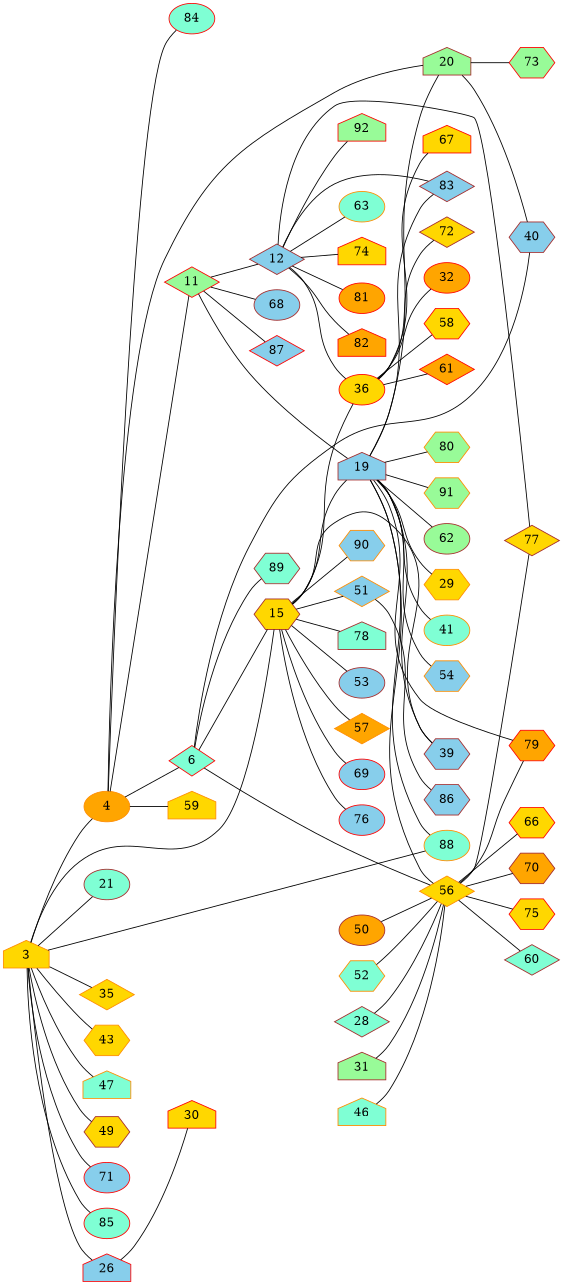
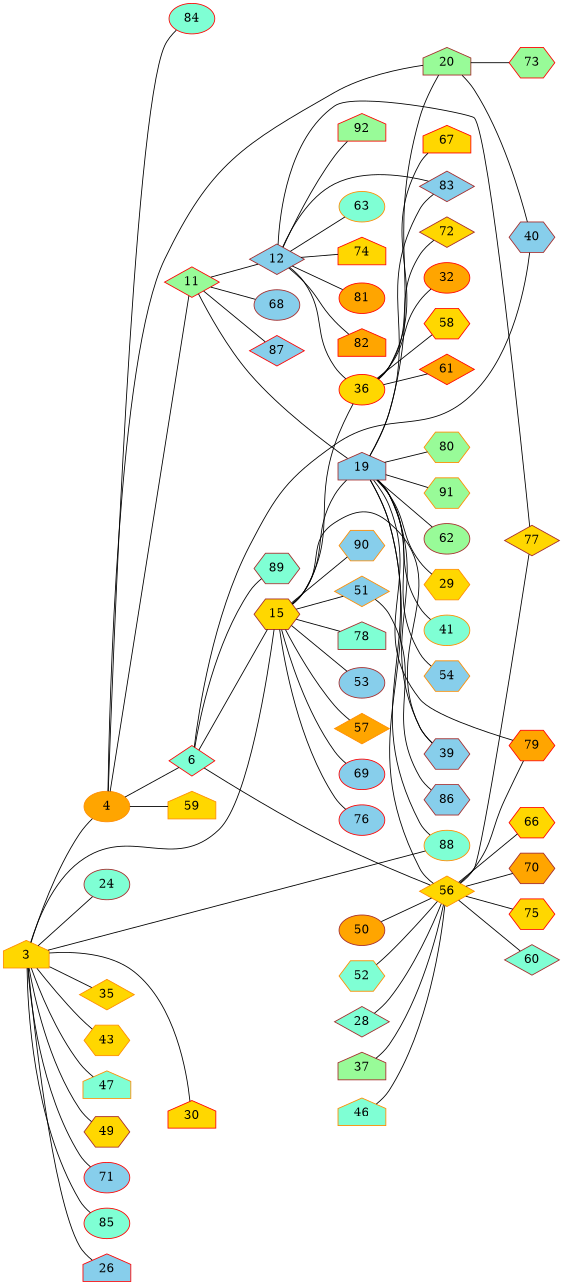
  graph {
    fontname="DejaVu Serif"
    rankdir=LR
    node [color=red fillcolor=gold fontname="DejaVu Serif" shape=hexagon style=filled]
    edge [fontname="DejaVu Serif"]
    3 [color=darkorange shape=house super="+1"]
    4 [color=darkorange fillcolor=orange shape=ellipse super="+2"]
    15 [color=brown super="+14"]
-   24 [color=brown fillcolor=aquamarine shape=ellipse label=21]
+   24 [color=brown fillcolor=aquamarine shape=ellipse]
    26 [fillcolor=skyblue shape=house]
    30 [shape=house]
    35 [color=darkorange shape=diamond]
    43 [color=darkorange super="+21"]
    47 [color=darkorange fillcolor=aquamarine shape=house]
    49 [color=brown]
    71 [fillcolor=skyblue shape=ellipse]
    85 [fillcolor=aquamarine shape=ellipse]
    88 [color=darkorange fillcolor=aquamarine shape=ellipse]
    6 [fillcolor=aquamarine shape=diamond super="+5"]
    11 [fillcolor=palegreen shape=diamond super="+10"]
    20 [color=brown fillcolor=palegreen shape=house super="+17"]
    59 [color=darkorange shape=house]
    84 [fillcolor=aquamarine shape=ellipse]
    19 [color=brown fillcolor=skyblue shape=house super="+18"]
    n20 [label=36 shape=ellipse super="+13"]
    90 [color=darkorange fillcolor=skyblue]
    39 [color=brown fillcolor=skyblue super="+38"]
    51 [color=darkorange fillcolor=skyblue shape=diamond]
    53 [color=brown fillcolor=skyblue shape=ellipse]
    57 [color=darkorange fillcolor=orange shape=diamond]
    69 [fillcolor=skyblue shape=ellipse]
    76 [fillcolor=skyblue shape=ellipse]
    78 [color=brown fillcolor=aquamarine shape=house]
    56 [color=darkorange shape=diamond super="+7+8"]
    89 [color=brown fillcolor=aquamarine super="+25"]
    40 [color=brown fillcolor=skyblue]
    12 [color=brown fillcolor=skyblue shape=diamond super="+9"]
    68 [color=brown fillcolor=skyblue shape=ellipse]
    87 [fillcolor=skyblue shape=diamond]
    73 [fillcolor=palegreen super="+55"]
    77 [color=brown shape=diamond super="+34"]
    79 [fillcolor=orange super="+64"]
    60 [color=brown fillcolor=aquamarine shape=diamond]
    66
    70 [color=brown fillcolor=orange super="+65"]
    75
    62 [color=brown fillcolor=palegreen shape=ellipse]
    63 [color=darkorange fillcolor=aquamarine shape=ellipse]
    74 [shape=house super="+27+36"]
    81 [fillcolor=orange shape=ellipse]
    82 [fillcolor=orange shape=house]
    83 [color=brown fillcolor=skyblue shape=diamond]
    92 [fillcolor=palegreen shape=house]
    29 [color=darkorange]
    41 [color=darkorange fillcolor=aquamarine shape=ellipse super="+33"]
    54 [color=darkorange fillcolor=skyblue]
    80 [color=darkorange fillcolor=palegreen]
    91 [color=darkorange fillcolor=palegreen]
    32 [fillcolor=orange shape=ellipse]
    58
    61 [fillcolor=orange shape=diamond]
    67 [shape=house]
    72 [color=brown shape=diamond]
    86 [color=brown fillcolor=skyblue super="+48"]
    28 [color=brown fillcolor=aquamarine shape=diamond]
-   37 [color=brown fillcolor=palegreen shape=house label=31]
+   37 [color=brown fillcolor=palegreen shape=house]
    46 [color=darkorange fillcolor=aquamarine shape=house super="+22"]
    50 [color=brown fillcolor=orange shape=ellipse]
    52 [color=darkorange fillcolor=aquamarine]
    3 -- 4 [weight=4]
    3 -- 15
    3 -- 24
    3 -- 26
-   26 -- 30
+   3 -- 30
    3 -- 35
    3 -- 43
    3 -- 47
    3 -- 49
    3 -- 71
    3 -- 85
    3 -- 88
    4 -- 6
    4 -- 11
    4 -- 20
    4 -- 59
    4 -- 84
    15 -- 19
    15 -- n20 [weight=4]
    15 -- 90
    15 -- 39
    15 -- 51
    15 -- 53
    15 -- 57
    15 -- 69
    15 -- 76
    15 -- 78
    6 -- 15
    6 -- 56 [weight=4]
    6 -- 89
    6 -- 40
    11 -- 19
    11 -- 12 [weight=4]
    11 -- 68
    11 -- 87
    20 -- 40
    20 -- 73
    19 -- 88
    19 -- 20 [weight=4]
    19 -- 39
    19 -- 56 [weight=2]
    19 -- 79
    19 -- 62
    19 -- 83
    19 -- 29
    19 -- 41
    19 -- 54
    19 -- 80
    19 -- 91
    n20 -- 32
    n20 -- 58
    n20 -- 61
    n20 -- 67
    n20 -- 72
    51 -- 86
    56 -- 77
    56 -- 79
    56 -- 60
    56 -- 66
    56 -- 70
    56 -- 75
    12 -- n20
    12 -- 77
    12 -- 63
    12 -- 74
    12 -- 81
    12 -- 82
    12 -- 83
    12 -- 92
    28 -- 56
    37 -- 56
    46 -- 56
    50 -- 56
    52 -- 56
  }
